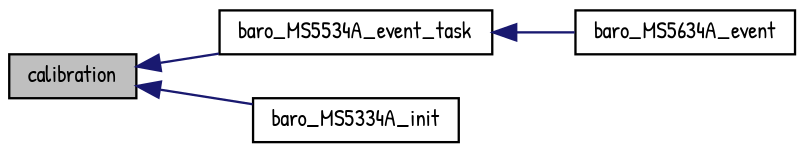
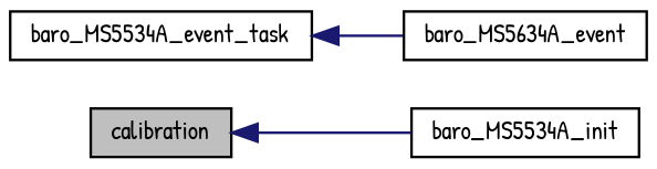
  digraph {
    fontname="Patrick Hand"
    rankdir=LR
    node [color=black fillcolor=white fontname="Patrick Hand" fontsize=10 shape=record style=filled]
    edge [color=midnightblue dir=back fontname="Patrick Hand" fontsize=10 labelfontname=FreeSans labelfontsize=10 style=solid]
    n1 [fillcolor=grey75 fontcolor=black height=0.2 label=calibration width=0.4]
    n2 [height=0.2 label=baro_MS5534A_event_task width=0.4]
-   n3 [height=0.2 label=baro_MS5334A_init width=0.4]
+   n3 [height=0.2 label=baro_MS5534A_init width=0.4]
    n4 [height=0.2 label=baro_MS5634A_event width=0.4]
-   n1 -> n2
    n1 -> n3
    n2 -> n4
  }
